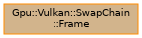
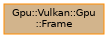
  digraph {
    rankdir=LR
-   n1 [color=darkorange fillcolor=tan fontname=Helvetica fontsize=10 height=0.2 label="Gpu::Vulkan::SwapChain\l::Frame" shape=box style=filled width=0.4]
+   n1 [color=darkorange fillcolor=tan fontname=Helvetica fontsize=10 height=0.2 label="Gpu::Vulkan::Gpu\l::Frame" shape=box style=filled width=0.4]
  }
